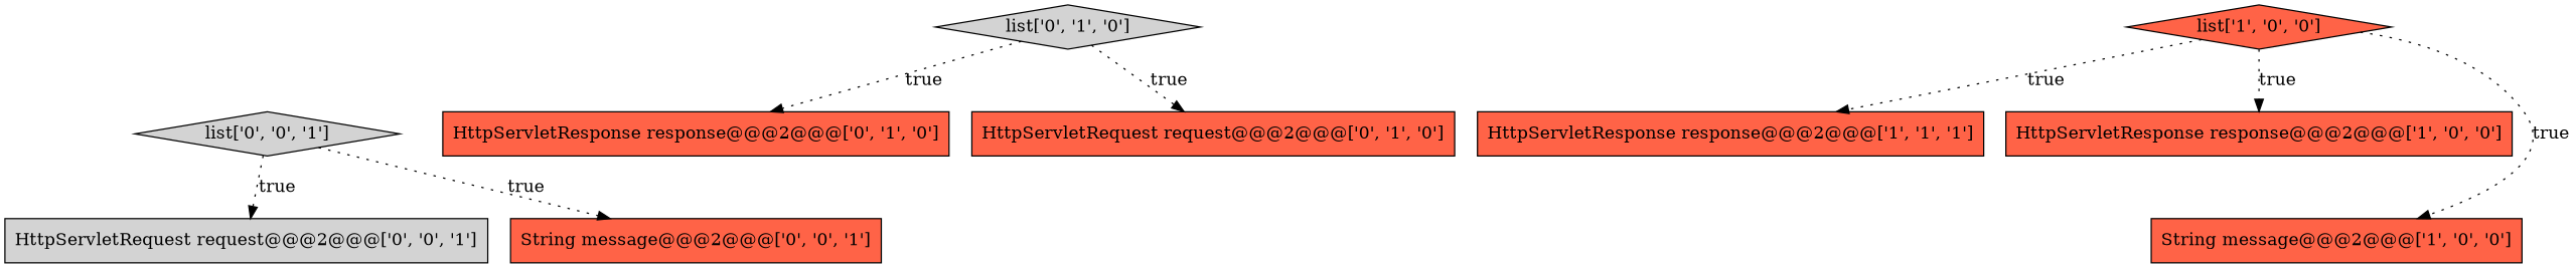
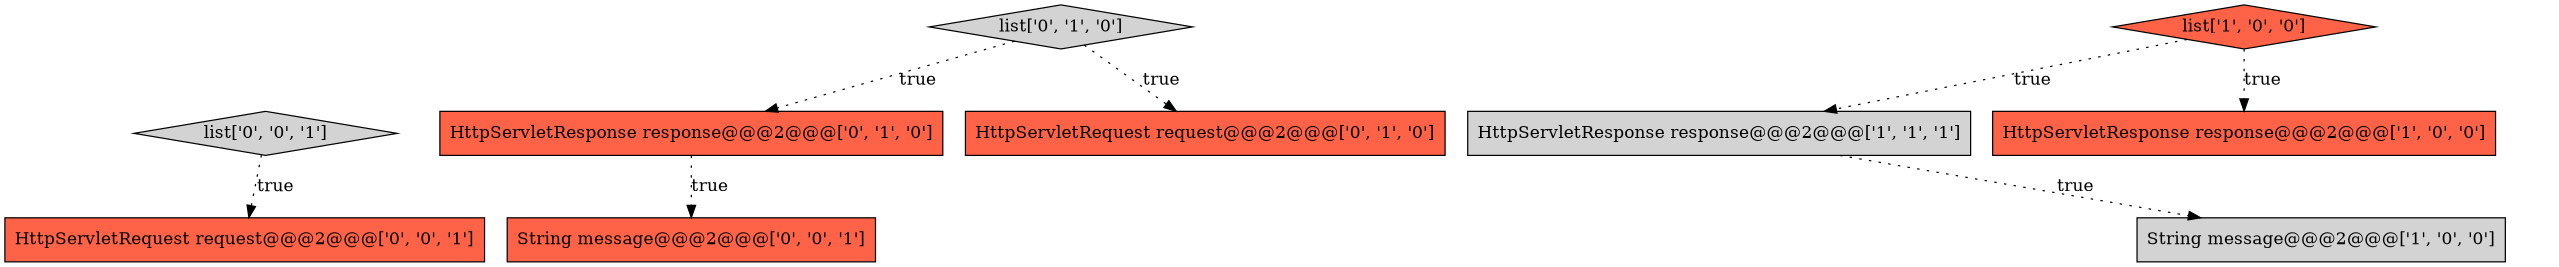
  digraph {
    node [fillcolor=tomato shape=box style=filled]
    edge [style=dotted]
-   n1 [fillcolor=lightgray label="HttpServletRequest request@@@2@@@['0', '0', '1']"]
+   n1 [label="HttpServletRequest request@@@2@@@['0', '0', '1']"]
    n2 [fillcolor=lightgray label="list['0', '1', '0']" shape=diamond]
    n3 [label="HttpServletResponse response@@@2@@@['0', '1', '0']"]
    n4 [label="HttpServletRequest request@@@2@@@['0', '1', '0']"]
-   n5 [label="HttpServletResponse response@@@2@@@['1', '1', '1']"]
+   n5 [fillcolor=lightgray label="HttpServletResponse response@@@2@@@['1', '1', '1']"]
    n6 [label="HttpServletResponse response@@@2@@@['1', '0', '0']"]
-   n7 [label="String message@@@2@@@['1', '0', '0']"]
+   n7 [fillcolor=lightgray label="String message@@@2@@@['1', '0', '0']"]
    n8 [label="list['1', '0', '0']" shape=diamond]
    n9 [label="String message@@@2@@@['0', '0', '1']"]
    n10 [fillcolor=lightgray label="list['0', '0', '1']" shape=diamond]
    n2 -> n3 [label=true]
    n2 -> n4 [label=true]
    n8 -> n5 [label=true]
    n8 -> n6 [label=true]
-   n8 -> n7 [label=true]
+   n5 -> n7 [label=true]
    n10 -> n1 [label=true]
-   n10 -> n9 [label=true]
+   n3 -> n9 [label=true]
  }
